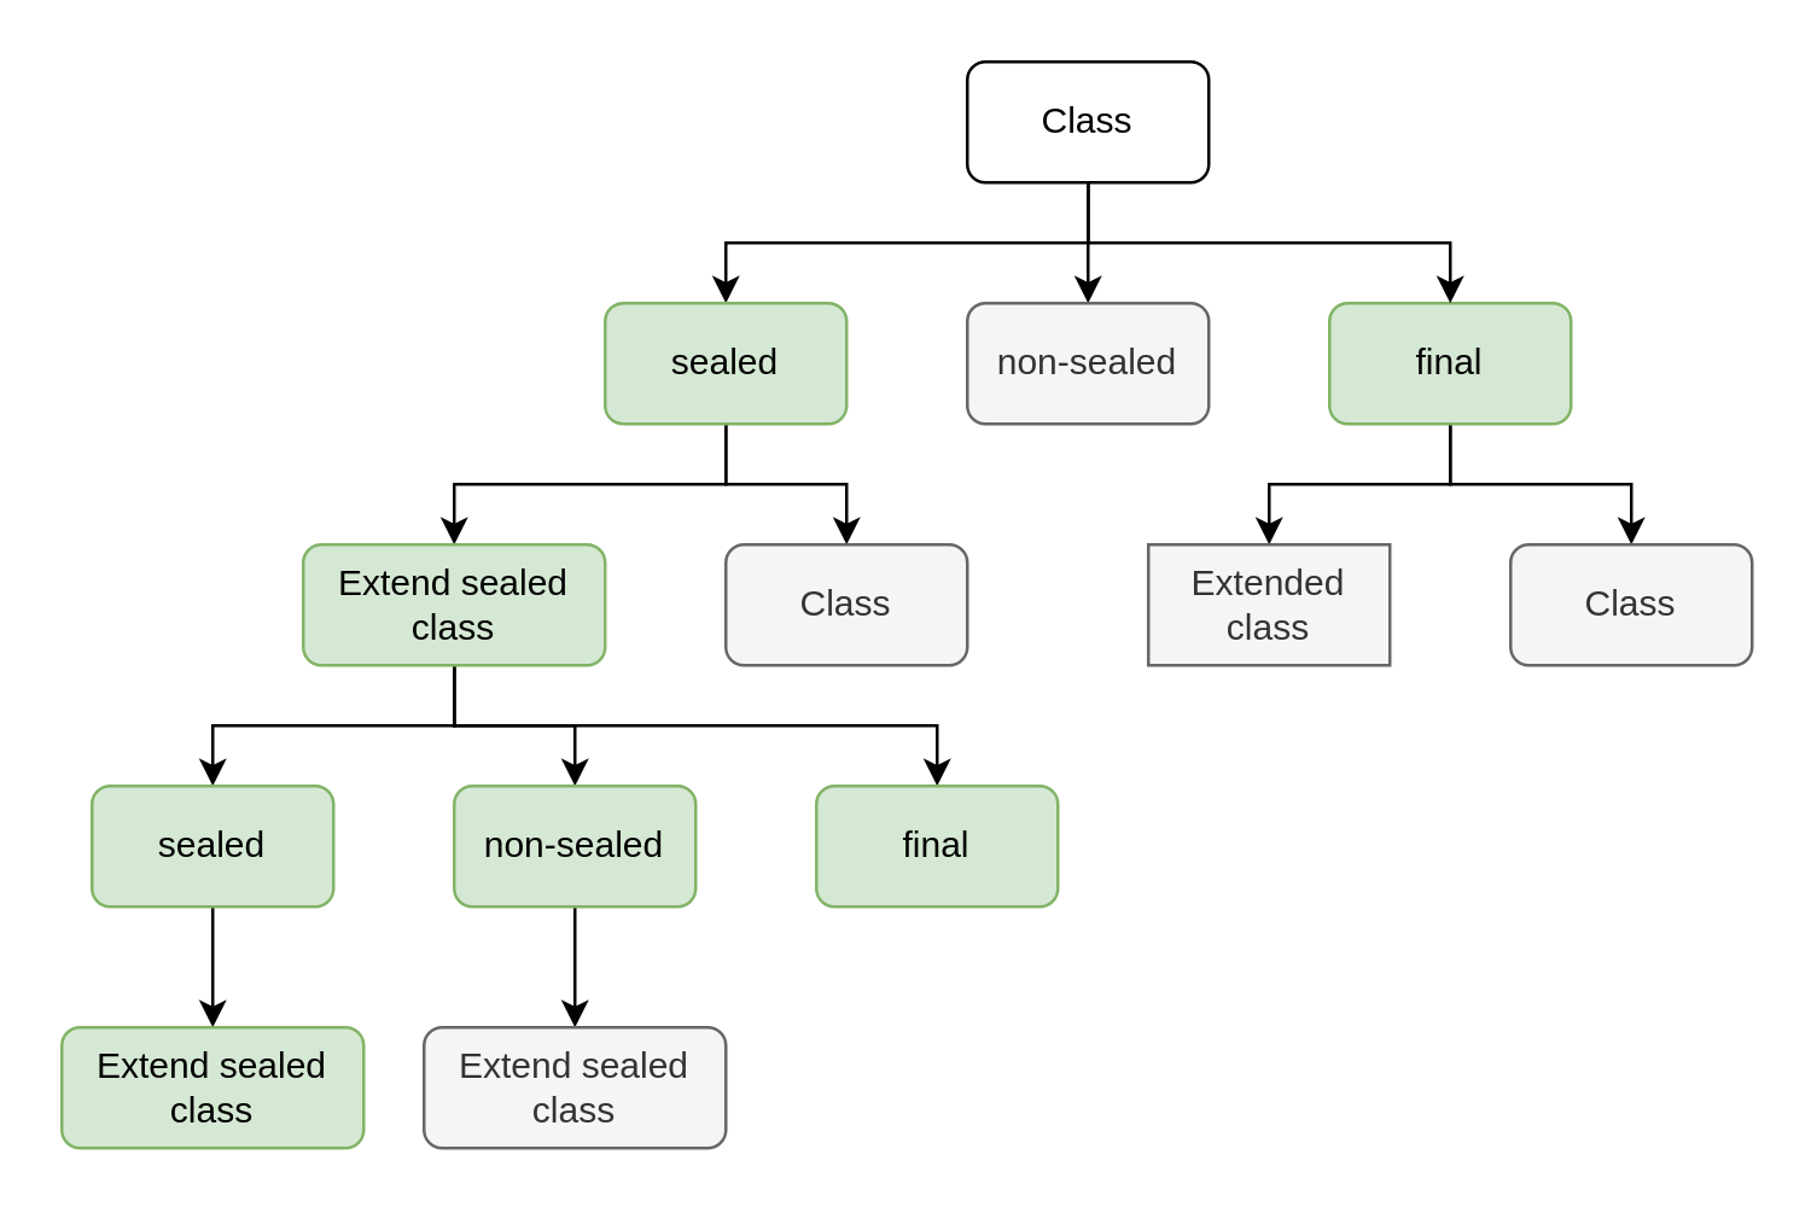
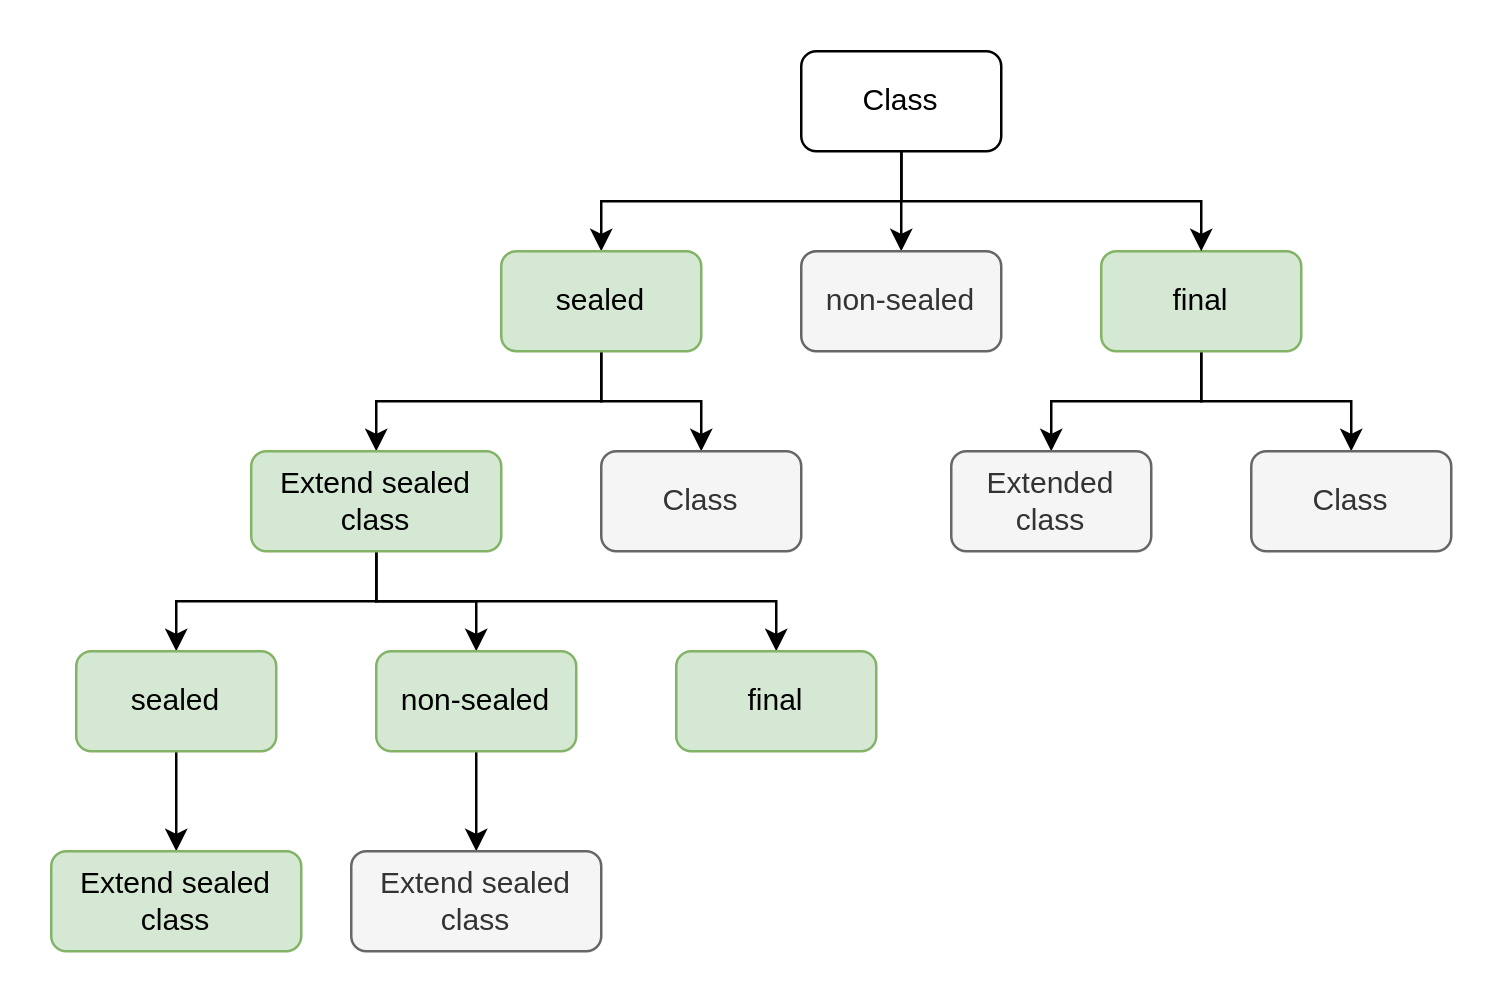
  <mxCell id="0" />
  <mxCell id="1" parent="0" />
  <mxCell id="2" style="edgeStyle=orthogonalEdgeStyle;rounded=0;orthogonalLoop=1;jettySize=auto;html=1;exitX=0.5;exitY=1;exitDx=0;exitDy=0;entryX=0.5;entryY=0;entryDx=0;entryDy=0;" parent="1" source="4" target="7" edge="1"><mxGeometry relative="1" as="geometry" /></mxCell>
  <mxCell id="3" style="edgeStyle=orthogonalEdgeStyle;rounded=0;orthogonalLoop=1;jettySize=auto;html=1;exitX=0.5;exitY=1;exitDx=0;exitDy=0;entryX=0.5;entryY=0;entryDx=0;entryDy=0;" parent="1" source="4" target="8" edge="1"><mxGeometry relative="1" as="geometry" /></mxCell>
  <mxCell id="4" value="Class" style="rounded=1;whiteSpace=wrap;html=1;" parent="1" vertex="1"><mxGeometry x="320" y="20" width="80" height="40" as="geometry" /></mxCell>
  <mxCell id="5" style="edgeStyle=orthogonalEdgeStyle;rounded=0;orthogonalLoop=1;jettySize=auto;html=1;exitX=0.5;exitY=1;exitDx=0;exitDy=0;entryX=0.5;entryY=0;entryDx=0;entryDy=0;" parent="1" source="7" target="16" edge="1"><mxGeometry relative="1" as="geometry" /></mxCell>
  <mxCell id="6" style="edgeStyle=orthogonalEdgeStyle;rounded=0;orthogonalLoop=1;jettySize=auto;html=1;exitX=0.5;exitY=1;exitDx=0;exitDy=0;entryX=0.5;entryY=0;entryDx=0;entryDy=0;" parent="1" source="7" target="17" edge="1"><mxGeometry relative="1" as="geometry" /></mxCell>
  <mxCell id="7" value="sealed" style="rounded=1;whiteSpace=wrap;html=1;fillColor=#d5e8d4;strokeColor=#82b366;" parent="1" vertex="1"><mxGeometry x="200" y="100" width="80" height="40" as="geometry" /></mxCell>
  <mxCell id="8" value="non-sealed" style="rounded=1;whiteSpace=wrap;html=1;fillColor=#f5f5f5;fontColor=#333333;strokeColor=#666666;" parent="1" vertex="1"><mxGeometry x="320" y="100" width="80" height="40" as="geometry" /></mxCell>
  <mxCell id="9" style="edgeStyle=orthogonalEdgeStyle;rounded=0;orthogonalLoop=1;jettySize=auto;html=1;exitX=0.5;exitY=1;exitDx=0;exitDy=0;" parent="1" source="11" target="24" edge="1"><mxGeometry relative="1" as="geometry" /></mxCell>
  <mxCell id="10" style="edgeStyle=orthogonalEdgeStyle;rounded=0;orthogonalLoop=1;jettySize=auto;html=1;exitX=0.5;exitY=1;exitDx=0;exitDy=0;" parent="1" source="11" target="23" edge="1"><mxGeometry relative="1" as="geometry" /></mxCell>
  <mxCell id="11" value="final" style="rounded=1;whiteSpace=wrap;html=1;fillColor=#d5e8d4;strokeColor=#82b366;" parent="1" vertex="1"><mxGeometry x="440" y="100" width="80" height="40" as="geometry" /></mxCell>
  <mxCell id="12" style="edgeStyle=orthogonalEdgeStyle;rounded=0;orthogonalLoop=1;jettySize=auto;html=1;exitX=0.5;exitY=1;exitDx=0;exitDy=0;entryX=0.5;entryY=0;entryDx=0;entryDy=0;" parent="1" source="4" target="11" edge="1"><mxGeometry relative="1" as="geometry" /></mxCell>
  <mxCell id="13" style="edgeStyle=orthogonalEdgeStyle;rounded=0;orthogonalLoop=1;jettySize=auto;html=1;exitX=0.5;exitY=1;exitDx=0;exitDy=0;entryX=0.5;entryY=0;entryDx=0;entryDy=0;" parent="1" source="16" target="19" edge="1"><mxGeometry relative="1" as="geometry" /></mxCell>
  <mxCell id="14" style="edgeStyle=orthogonalEdgeStyle;rounded=0;orthogonalLoop=1;jettySize=auto;html=1;exitX=0.5;exitY=1;exitDx=0;exitDy=0;entryX=0.5;entryY=0;entryDx=0;entryDy=0;" parent="1" source="16" target="21" edge="1"><mxGeometry relative="1" as="geometry" /></mxCell>
  <mxCell id="15" style="edgeStyle=orthogonalEdgeStyle;rounded=0;orthogonalLoop=1;jettySize=auto;html=1;exitX=0.5;exitY=1;exitDx=0;exitDy=0;entryX=0.5;entryY=0;entryDx=0;entryDy=0;" parent="1" source="16" target="22" edge="1"><mxGeometry relative="1" as="geometry" /></mxCell>
  <mxCell id="16" value="Extend sealed class" style="rounded=1;whiteSpace=wrap;html=1;fillColor=#d5e8d4;strokeColor=#82b366;" parent="1" vertex="1"><mxGeometry x="100" y="180" width="100" height="40" as="geometry" /></mxCell>
  <mxCell id="17" value="Class" style="rounded=1;whiteSpace=wrap;html=1;fillColor=#f5f5f5;fontColor=#333333;strokeColor=#666666;" parent="1" vertex="1"><mxGeometry x="240" y="180" width="80" height="40" as="geometry" /></mxCell>
  <mxCell id="18" style="edgeStyle=orthogonalEdgeStyle;rounded=0;orthogonalLoop=1;jettySize=auto;html=1;exitX=0.5;exitY=1;exitDx=0;exitDy=0;entryX=0.5;entryY=0;entryDx=0;entryDy=0;" parent="1" source="19" target="25" edge="1"><mxGeometry relative="1" as="geometry" /></mxCell>
  <mxCell id="19" value="sealed" style="rounded=1;whiteSpace=wrap;html=1;fillColor=#d5e8d4;strokeColor=#82b366;" parent="1" vertex="1"><mxGeometry x="30" y="260" width="80" height="40" as="geometry" /></mxCell>
  <mxCell id="20" style="edgeStyle=orthogonalEdgeStyle;rounded=0;orthogonalLoop=1;jettySize=auto;html=1;exitX=0.5;exitY=1;exitDx=0;exitDy=0;entryX=0.5;entryY=0;entryDx=0;entryDy=0;" parent="1" source="21" target="26" edge="1"><mxGeometry relative="1" as="geometry" /></mxCell>
  <mxCell id="21" value="non-sealed" style="rounded=1;whiteSpace=wrap;html=1;fillColor=#d5e8d4;strokeColor=#82b366;" parent="1" vertex="1"><mxGeometry x="150" y="260" width="80" height="40" as="geometry" /></mxCell>
  <mxCell id="22" value="final" style="rounded=1;whiteSpace=wrap;html=1;fillColor=#d5e8d4;strokeColor=#82b366;" parent="1" vertex="1"><mxGeometry x="270" y="260" width="80" height="40" as="geometry" /></mxCell>
  <mxCell id="23" value="Class" style="rounded=1;whiteSpace=wrap;html=1;fillColor=#f5f5f5;fontColor=#333333;strokeColor=#666666;" parent="1" vertex="1"><mxGeometry x="500" y="180" width="80" height="40" as="geometry" /></mxCell>
- <mxCell id="24" value="Extended class" style="whiteSpace=wrap;html=1;fillColor=#f5f5f5;fontColor=#333333;strokeColor=#666666;rounded=0;" parent="1" vertex="1"><mxGeometry x="380" y="180" width="80" height="40" as="geometry" /></mxCell>
+ <mxCell id="24" value="Extended class" style="rounded=1;whiteSpace=wrap;html=1;fillColor=#f5f5f5;fontColor=#333333;strokeColor=#666666;" parent="1" vertex="1"><mxGeometry x="380" y="180" width="80" height="40" as="geometry" /></mxCell>
  <mxCell id="25" value="Extend sealed class" style="rounded=1;whiteSpace=wrap;html=1;fillColor=#d5e8d4;strokeColor=#82b366;" parent="1" vertex="1"><mxGeometry x="20" y="340" width="100" height="40" as="geometry" /></mxCell>
  <mxCell id="26" value="Extend sealed class" style="rounded=1;whiteSpace=wrap;html=1;fillColor=#f5f5f5;strokeColor=#666666;fontColor=#333333;" parent="1" vertex="1"><mxGeometry x="140" y="340" width="100" height="40" as="geometry" /></mxCell>
